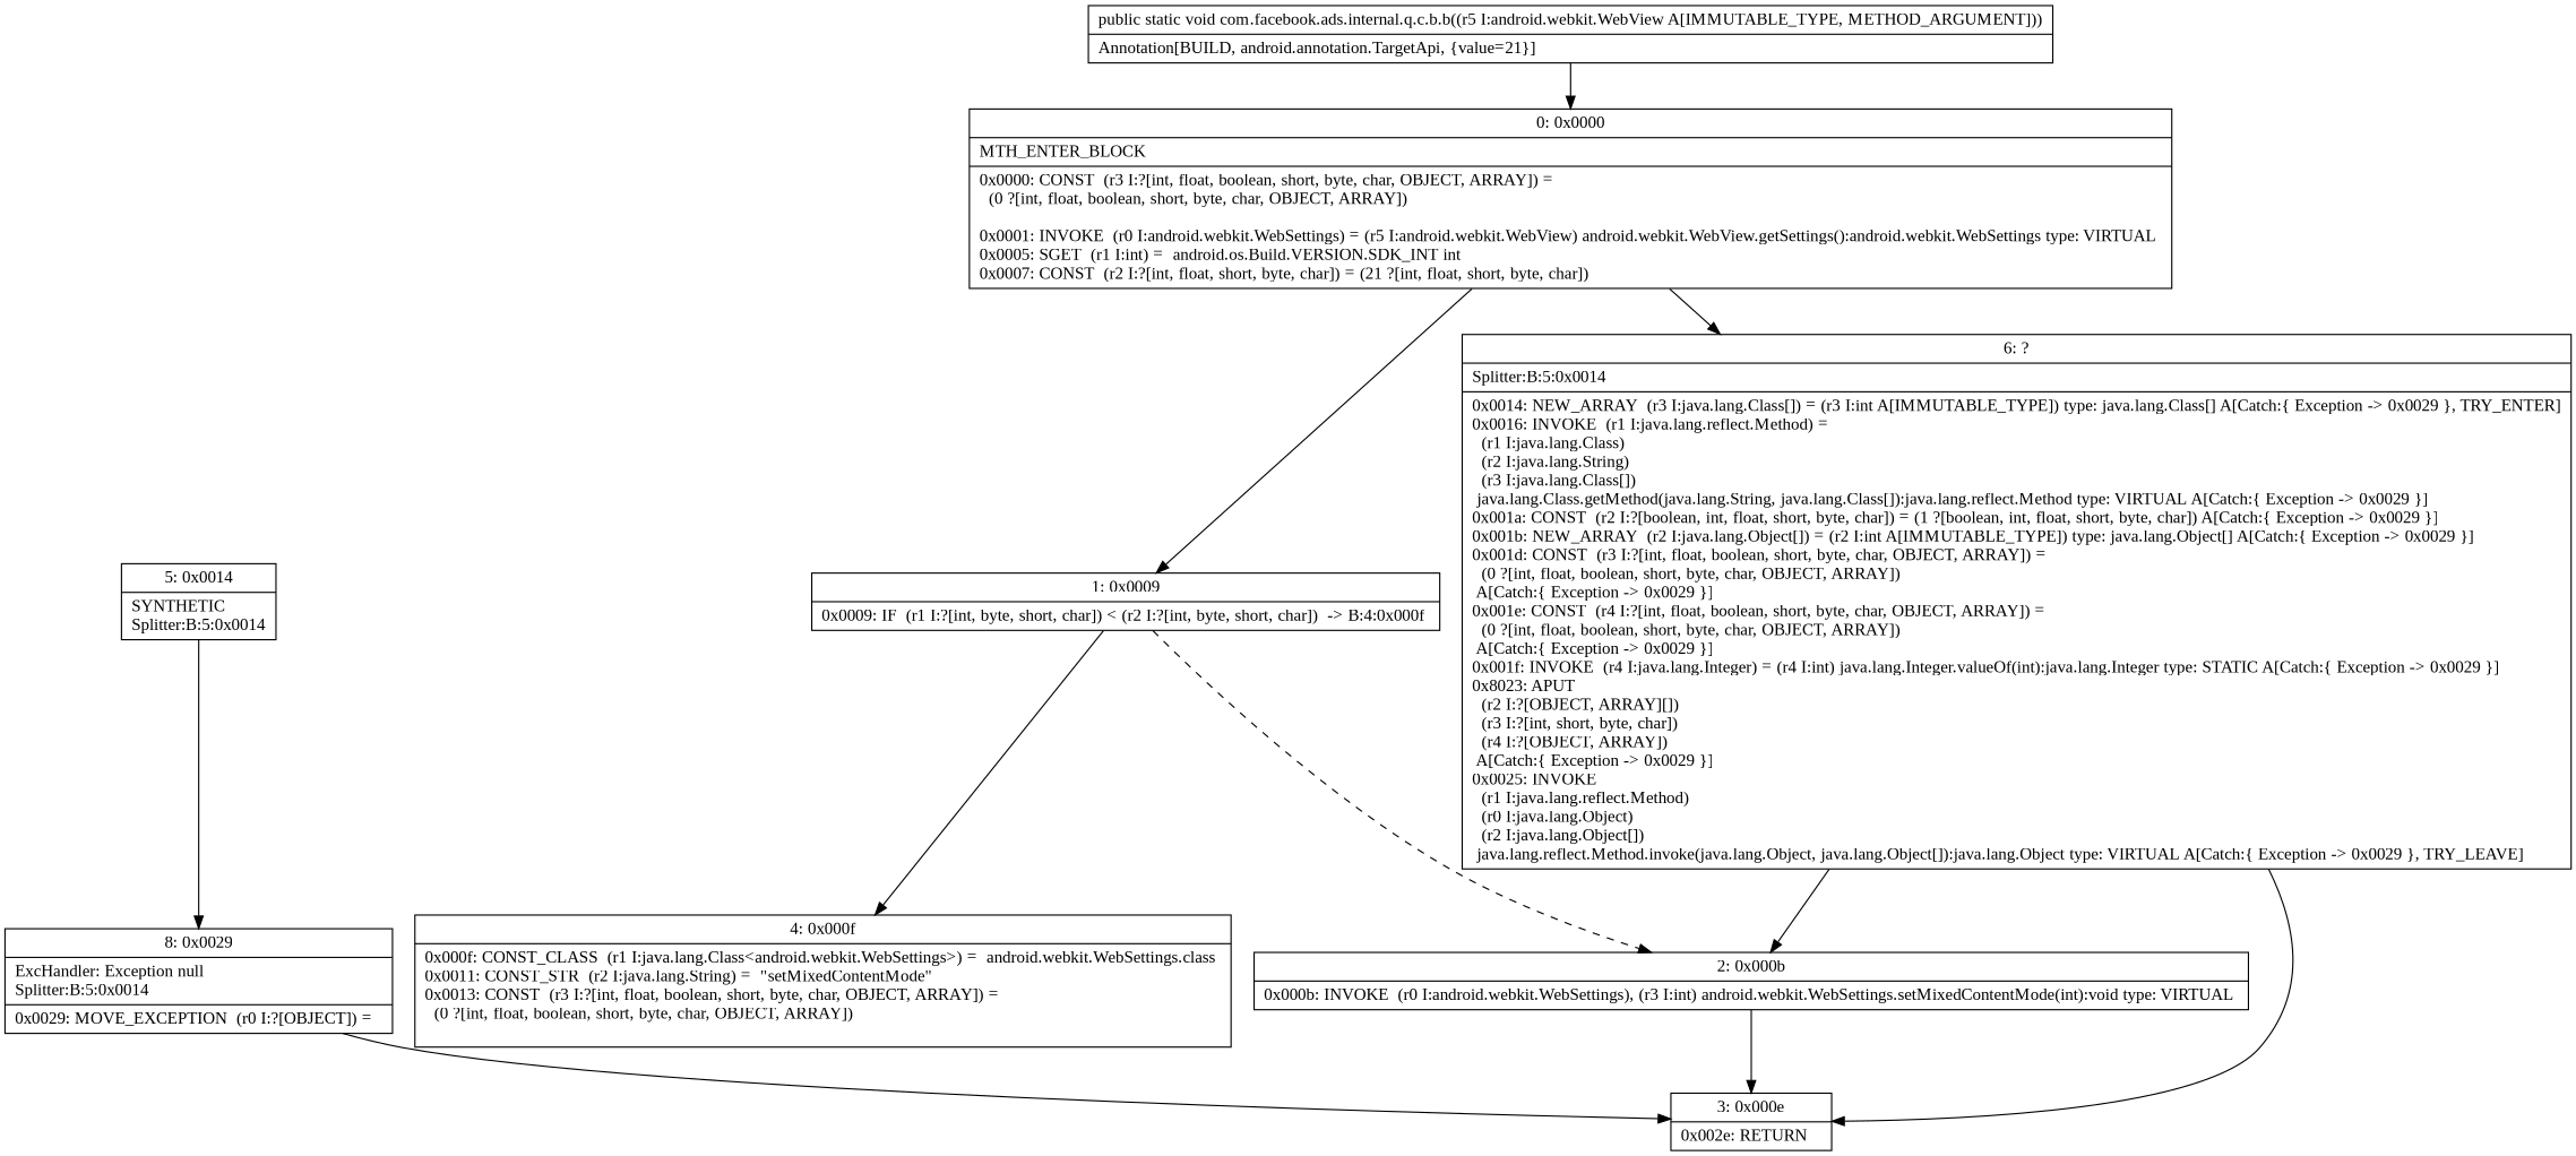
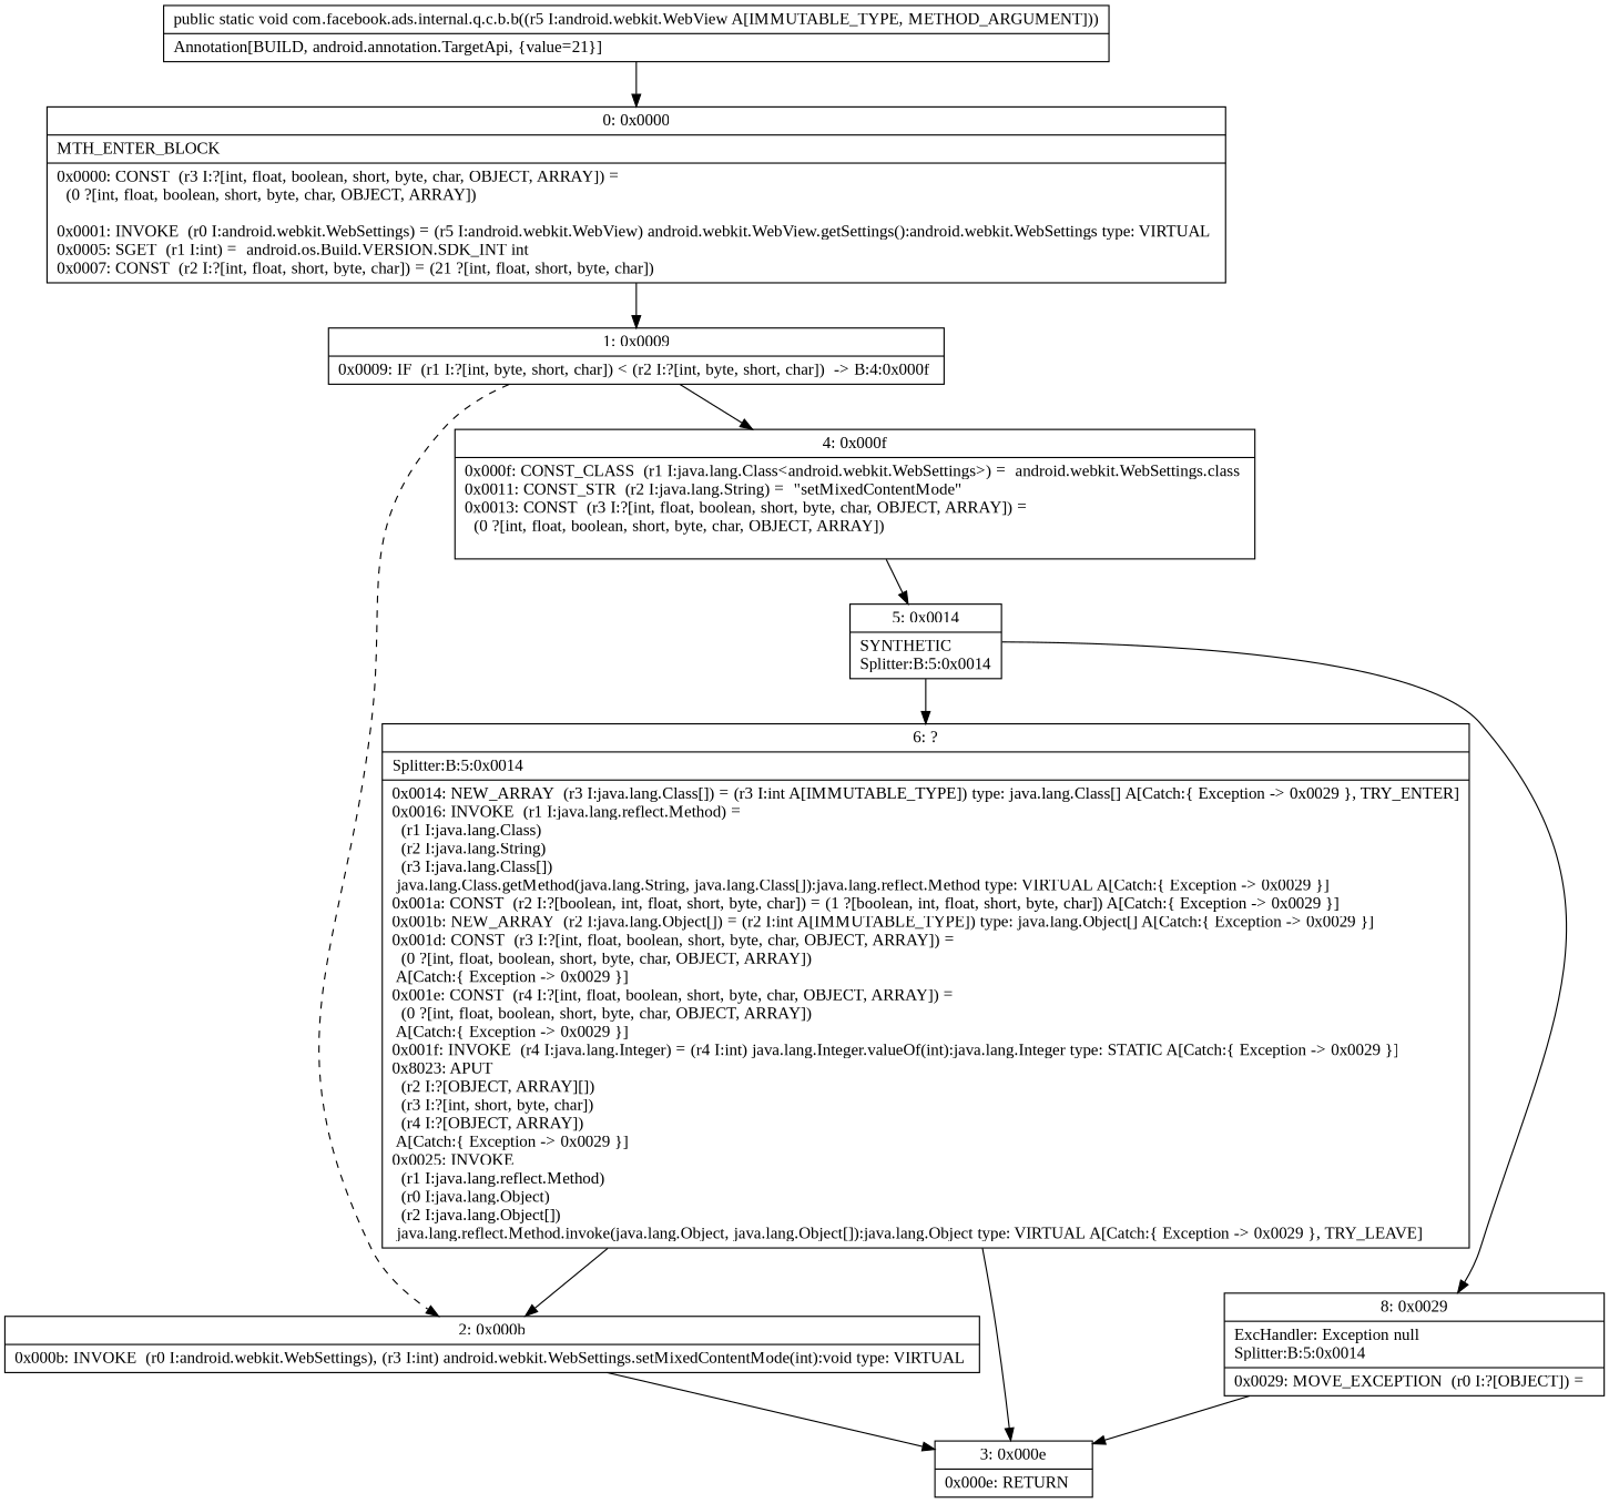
  digraph {
    fontname="Liberation Serif"
    node [fontname="Liberation Serif" shape=record]
    edge [fontname="Liberation Serif"]
    n1 [label="{0\:\ 0x0000|MTH_ENTER_BLOCK\l|0x0000: CONST  (r3 I:?[int, float, boolean, short, byte, char, OBJECT, ARRAY]) = \l  (0 ?[int, float, boolean, short, byte, char, OBJECT, ARRAY])\l \l0x0001: INVOKE  (r0 I:android.webkit.WebSettings) = (r5 I:android.webkit.WebView) android.webkit.WebView.getSettings():android.webkit.WebSettings type: VIRTUAL \l0x0005: SGET  (r1 I:int) =  android.os.Build.VERSION.SDK_INT int \l0x0007: CONST  (r2 I:?[int, float, short, byte, char]) = (21 ?[int, float, short, byte, char]) \l}"]
    n2 [label="{1\:\ 0x0009|0x0009: IF  (r1 I:?[int, byte, short, char]) \< (r2 I:?[int, byte, short, char])  \-\> B:4:0x000f \l}"]
    n3 [label="{2\:\ 0x000b|0x000b: INVOKE  (r0 I:android.webkit.WebSettings), (r3 I:int) android.webkit.WebSettings.setMixedContentMode(int):void type: VIRTUAL \l}"]
    n4 [label="{4\:\ 0x000f|0x000f: CONST_CLASS  (r1 I:java.lang.Class\<android.webkit.WebSettings\>) =  android.webkit.WebSettings.class \l0x0011: CONST_STR  (r2 I:java.lang.String) =  \"setMixedContentMode\" \l0x0013: CONST  (r3 I:?[int, float, boolean, short, byte, char, OBJECT, ARRAY]) = \l  (0 ?[int, float, boolean, short, byte, char, OBJECT, ARRAY])\l \l}"]
-   n5 [label="{3\:\ 0x000e|0x002e: RETURN   \l}"]
+   n5 [label="{3\:\ 0x000e|0x000e: RETURN   \l}"]
    n6 [label="{5\:\ 0x0014|SYNTHETIC\lSplitter:B:5:0x0014\l}"]
    n7 [label="{6\:\ ?|Splitter:B:5:0x0014\l|0x0014: NEW_ARRAY  (r3 I:java.lang.Class[]) = (r3 I:int A[IMMUTABLE_TYPE]) type: java.lang.Class[] A[Catch:\{ Exception \-\> 0x0029 \}, TRY_ENTER]\l0x0016: INVOKE  (r1 I:java.lang.reflect.Method) = \l  (r1 I:java.lang.Class)\l  (r2 I:java.lang.String)\l  (r3 I:java.lang.Class[])\l java.lang.Class.getMethod(java.lang.String, java.lang.Class[]):java.lang.reflect.Method type: VIRTUAL A[Catch:\{ Exception \-\> 0x0029 \}]\l0x001a: CONST  (r2 I:?[boolean, int, float, short, byte, char]) = (1 ?[boolean, int, float, short, byte, char]) A[Catch:\{ Exception \-\> 0x0029 \}]\l0x001b: NEW_ARRAY  (r2 I:java.lang.Object[]) = (r2 I:int A[IMMUTABLE_TYPE]) type: java.lang.Object[] A[Catch:\{ Exception \-\> 0x0029 \}]\l0x001d: CONST  (r3 I:?[int, float, boolean, short, byte, char, OBJECT, ARRAY]) = \l  (0 ?[int, float, boolean, short, byte, char, OBJECT, ARRAY])\l A[Catch:\{ Exception \-\> 0x0029 \}]\l0x001e: CONST  (r4 I:?[int, float, boolean, short, byte, char, OBJECT, ARRAY]) = \l  (0 ?[int, float, boolean, short, byte, char, OBJECT, ARRAY])\l A[Catch:\{ Exception \-\> 0x0029 \}]\l0x001f: INVOKE  (r4 I:java.lang.Integer) = (r4 I:int) java.lang.Integer.valueOf(int):java.lang.Integer type: STATIC A[Catch:\{ Exception \-\> 0x0029 \}]\l0x8023: APUT  \l  (r2 I:?[OBJECT, ARRAY][])\l  (r3 I:?[int, short, byte, char])\l  (r4 I:?[OBJECT, ARRAY])\l A[Catch:\{ Exception \-\> 0x0029 \}]\l0x0025: INVOKE  \l  (r1 I:java.lang.reflect.Method)\l  (r0 I:java.lang.Object)\l  (r2 I:java.lang.Object[])\l java.lang.reflect.Method.invoke(java.lang.Object, java.lang.Object[]):java.lang.Object type: VIRTUAL A[Catch:\{ Exception \-\> 0x0029 \}, TRY_LEAVE]\l}"]
    n8 [label="{8\:\ 0x0029|ExcHandler: Exception null\lSplitter:B:5:0x0014\l|0x0029: MOVE_EXCEPTION  (r0 I:?[OBJECT]) =  \l}"]
    n9 [label="{public static void com.facebook.ads.internal.q.c.b.b((r5 I:android.webkit.WebView A[IMMUTABLE_TYPE, METHOD_ARGUMENT]))  | Annotation[BUILD, android.annotation.TargetApi, \{value=21\}]\l}"]
    n1 -> n2
    n2 -> n3 [style=dashed]
    n2 -> n4
    n3 -> n5
-   n1 -> n7
+   n4 -> n6
+   n6 -> n7
    n6 -> n8
    n7 -> n3
    n7 -> n5
    n8 -> n5
    n9 -> n1
  }
